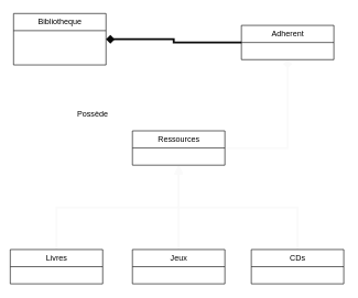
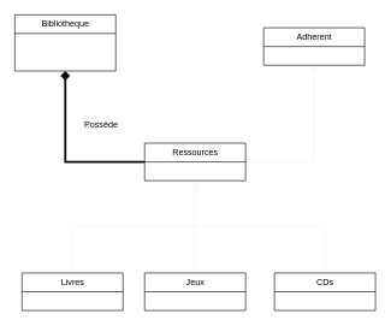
  <mxCell id="0" />
  <mxCell id="1" parent="0" />
+ <mxCell id="2" style="edgeStyle=orthogonalEdgeStyle;rounded=0;orthogonalLoop=1;jettySize=auto;html=1;entryX=0.5;entryY=1;entryDx=0;entryDy=0;strokeColor=#0A0A0A;endArrow=diamond;endFill=1;strokeWidth=3;exitX=0;exitY=0.5;exitDx=0;exitDy=0;" edge="1" parent="1" source="11" target="9"><mxGeometry relative="1" as="geometry"><mxPoint x="190" y="258" as="sourcePoint" /><mxPoint x="110" y="98" as="targetPoint" /></mxGeometry></mxCell>
  <mxCell id="3" style="edgeStyle=orthogonalEdgeStyle;rounded=0;orthogonalLoop=1;jettySize=auto;html=1;entryX=0.5;entryY=1;entryDx=0;entryDy=0;strokeColor=#FAFAFA;strokeWidth=3;endArrow=diamond;endFill=1;exitX=1;exitY=0.5;exitDx=0;exitDy=0;" edge="1" parent="1" source="11" target="10"><mxGeometry relative="1" as="geometry"><mxPoint x="310" y="258" as="sourcePoint" /><mxPoint x="439" y="99.02" as="targetPoint" /></mxGeometry></mxCell>
- <mxCell id="4" style="edgeStyle=orthogonalEdgeStyle;rounded=0;orthogonalLoop=1;jettySize=auto;html=1;entryX=1;entryY=0.5;entryDx=0;entryDy=0;endArrow=diamond;endFill=1;strokeColor=#0A0A0A;strokeWidth=3;exitX=0;exitY=0.5;exitDx=0;exitDy=0;" edge="1" parent="1" source="10" target="9"><mxGeometry relative="1" as="geometry"><mxPoint x="370" y="68" as="sourcePoint" /><mxPoint x="170" y="68" as="targetPoint" /></mxGeometry></mxCell>
  <mxCell id="5" value="Possède" style="text;html=1;strokeColor=none;fillColor=none;align=center;verticalAlign=middle;whiteSpace=wrap;rounded=0;" vertex="1" parent="1"><mxGeometry x="110" y="158" width="60" height="30" as="geometry" /></mxCell>
  <mxCell id="6" style="edgeStyle=orthogonalEdgeStyle;rounded=0;orthogonalLoop=1;jettySize=auto;html=1;strokeColor=#FAFAFA;strokeWidth=3;endArrow=block;endFill=1;entryX=0.5;entryY=1;entryDx=0;entryDy=0;exitX=0.5;exitY=0;exitDx=0;exitDy=0;" edge="1" parent="1" source="12" target="11"><mxGeometry relative="1" as="geometry"><mxPoint x="70" y="358" as="sourcePoint" /><mxPoint x="250" y="288" as="targetPoint" /></mxGeometry></mxCell>
  <mxCell id="7" style="edgeStyle=orthogonalEdgeStyle;rounded=0;orthogonalLoop=1;jettySize=auto;html=1;entryX=0.5;entryY=1;entryDx=0;entryDy=0;strokeColor=#FAFAFA;strokeWidth=3;endArrow=block;endFill=1;exitX=0.5;exitY=0;exitDx=0;exitDy=0;" edge="1" parent="1" source="13" target="11"><mxGeometry relative="1" as="geometry"><mxPoint x="250" y="438" as="sourcePoint" /><mxPoint x="250" y="288" as="targetPoint" /></mxGeometry></mxCell>
  <mxCell id="8" style="edgeStyle=orthogonalEdgeStyle;rounded=0;orthogonalLoop=1;jettySize=auto;html=1;entryX=0.5;entryY=1;entryDx=0;entryDy=0;strokeColor=#FAFAFA;strokeWidth=3;endArrow=block;endFill=1;exitX=0.5;exitY=0;exitDx=0;exitDy=0;" edge="1" parent="1" source="14" target="11"><mxGeometry relative="1" as="geometry"><mxPoint x="410" y="438" as="sourcePoint" /><mxPoint x="250" y="288" as="targetPoint" /></mxGeometry></mxCell>
  <mxCell id="9" value="Bibliotheque" style="swimlane;fontStyle=0;childLayout=stackLayout;horizontal=1;startSize=26;fillColor=none;horizontalStack=0;resizeParent=1;resizeParentMax=0;resizeLast=0;collapsible=1;marginBottom=0;html=1;" vertex="1" parent="1"><mxGeometry x="20" y="20" width="140" height="78" as="geometry" /></mxCell>
  <mxCell id="10" value="Adherent" style="swimlane;fontStyle=0;childLayout=stackLayout;horizontal=1;startSize=26;fillColor=none;horizontalStack=0;resizeParent=1;resizeParentMax=0;resizeLast=0;collapsible=1;marginBottom=0;html=1;" vertex="1" parent="1"><mxGeometry x="365" y="38" width="140" height="52" as="geometry" /></mxCell>
  <mxCell id="11" value="Ressources" style="swimlane;fontStyle=0;childLayout=stackLayout;horizontal=1;startSize=26;fillColor=none;horizontalStack=0;resizeParent=1;resizeParentMax=0;resizeLast=0;collapsible=1;marginBottom=0;html=1;" vertex="1" parent="1"><mxGeometry x="200" y="198" width="140" height="52" as="geometry" /></mxCell>
- <mxCell id="12" value="Livres" style="swimlane;fontStyle=0;childLayout=stackLayout;horizontal=1;startSize=26;fillColor=none;horizontalStack=0;resizeParent=1;resizeParentMax=0;resizeLast=0;collapsible=1;marginBottom=0;html=1;" vertex="1" parent="1"><mxGeometry x="15" y="378" width="140" height="52" as="geometry" /></mxCell>
+ <mxCell id="12" value="Livres" style="swimlane;fontStyle=0;childLayout=stackLayout;horizontal=1;startSize=26;fillColor=none;horizontalStack=0;resizeParent=1;resizeParentMax=0;resizeLast=0;collapsible=1;marginBottom=0;html=1;" vertex="1" parent="1"><mxGeometry x="30" y="378" width="140" height="52" as="geometry" /></mxCell>
  <mxCell id="13" value="Jeux" style="swimlane;fontStyle=0;childLayout=stackLayout;horizontal=1;startSize=26;fillColor=none;horizontalStack=0;resizeParent=1;resizeParentMax=0;resizeLast=0;collapsible=1;marginBottom=0;html=1;" vertex="1" parent="1"><mxGeometry x="200" y="378" width="140" height="52" as="geometry" /></mxCell>
  <mxCell id="14" value="CDs" style="swimlane;fontStyle=0;childLayout=stackLayout;horizontal=1;startSize=26;fillColor=none;horizontalStack=0;resizeParent=1;resizeParentMax=0;resizeLast=0;collapsible=1;marginBottom=0;html=1;" vertex="1" parent="1"><mxGeometry x="380" y="378" width="140" height="52" as="geometry" /></mxCell>
